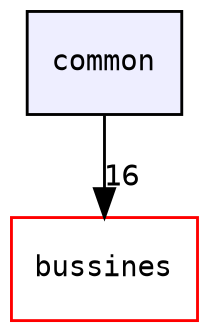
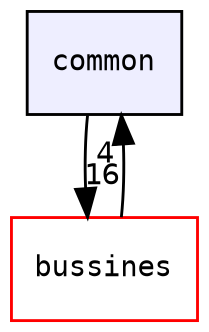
  digraph {
    compound=true
    fontname="DejaVu Sans Mono"
    node [fontname="DejaVu Sans Mono" fontsize=10 shape=box style=filled]
    edge [labeldistance=1.5 labelfontname=Helvetica labelfontsize=10 fontname="DejaVu Sans Mono"]
    n1 [fillcolor="#eeeeff" label=common pencolor=black]
    n2 [color=red fillcolor=white label=bussines]
    n1 -> n2 [headlabel=16]
+   n2 -> n1 [headlabel=4]
  }
